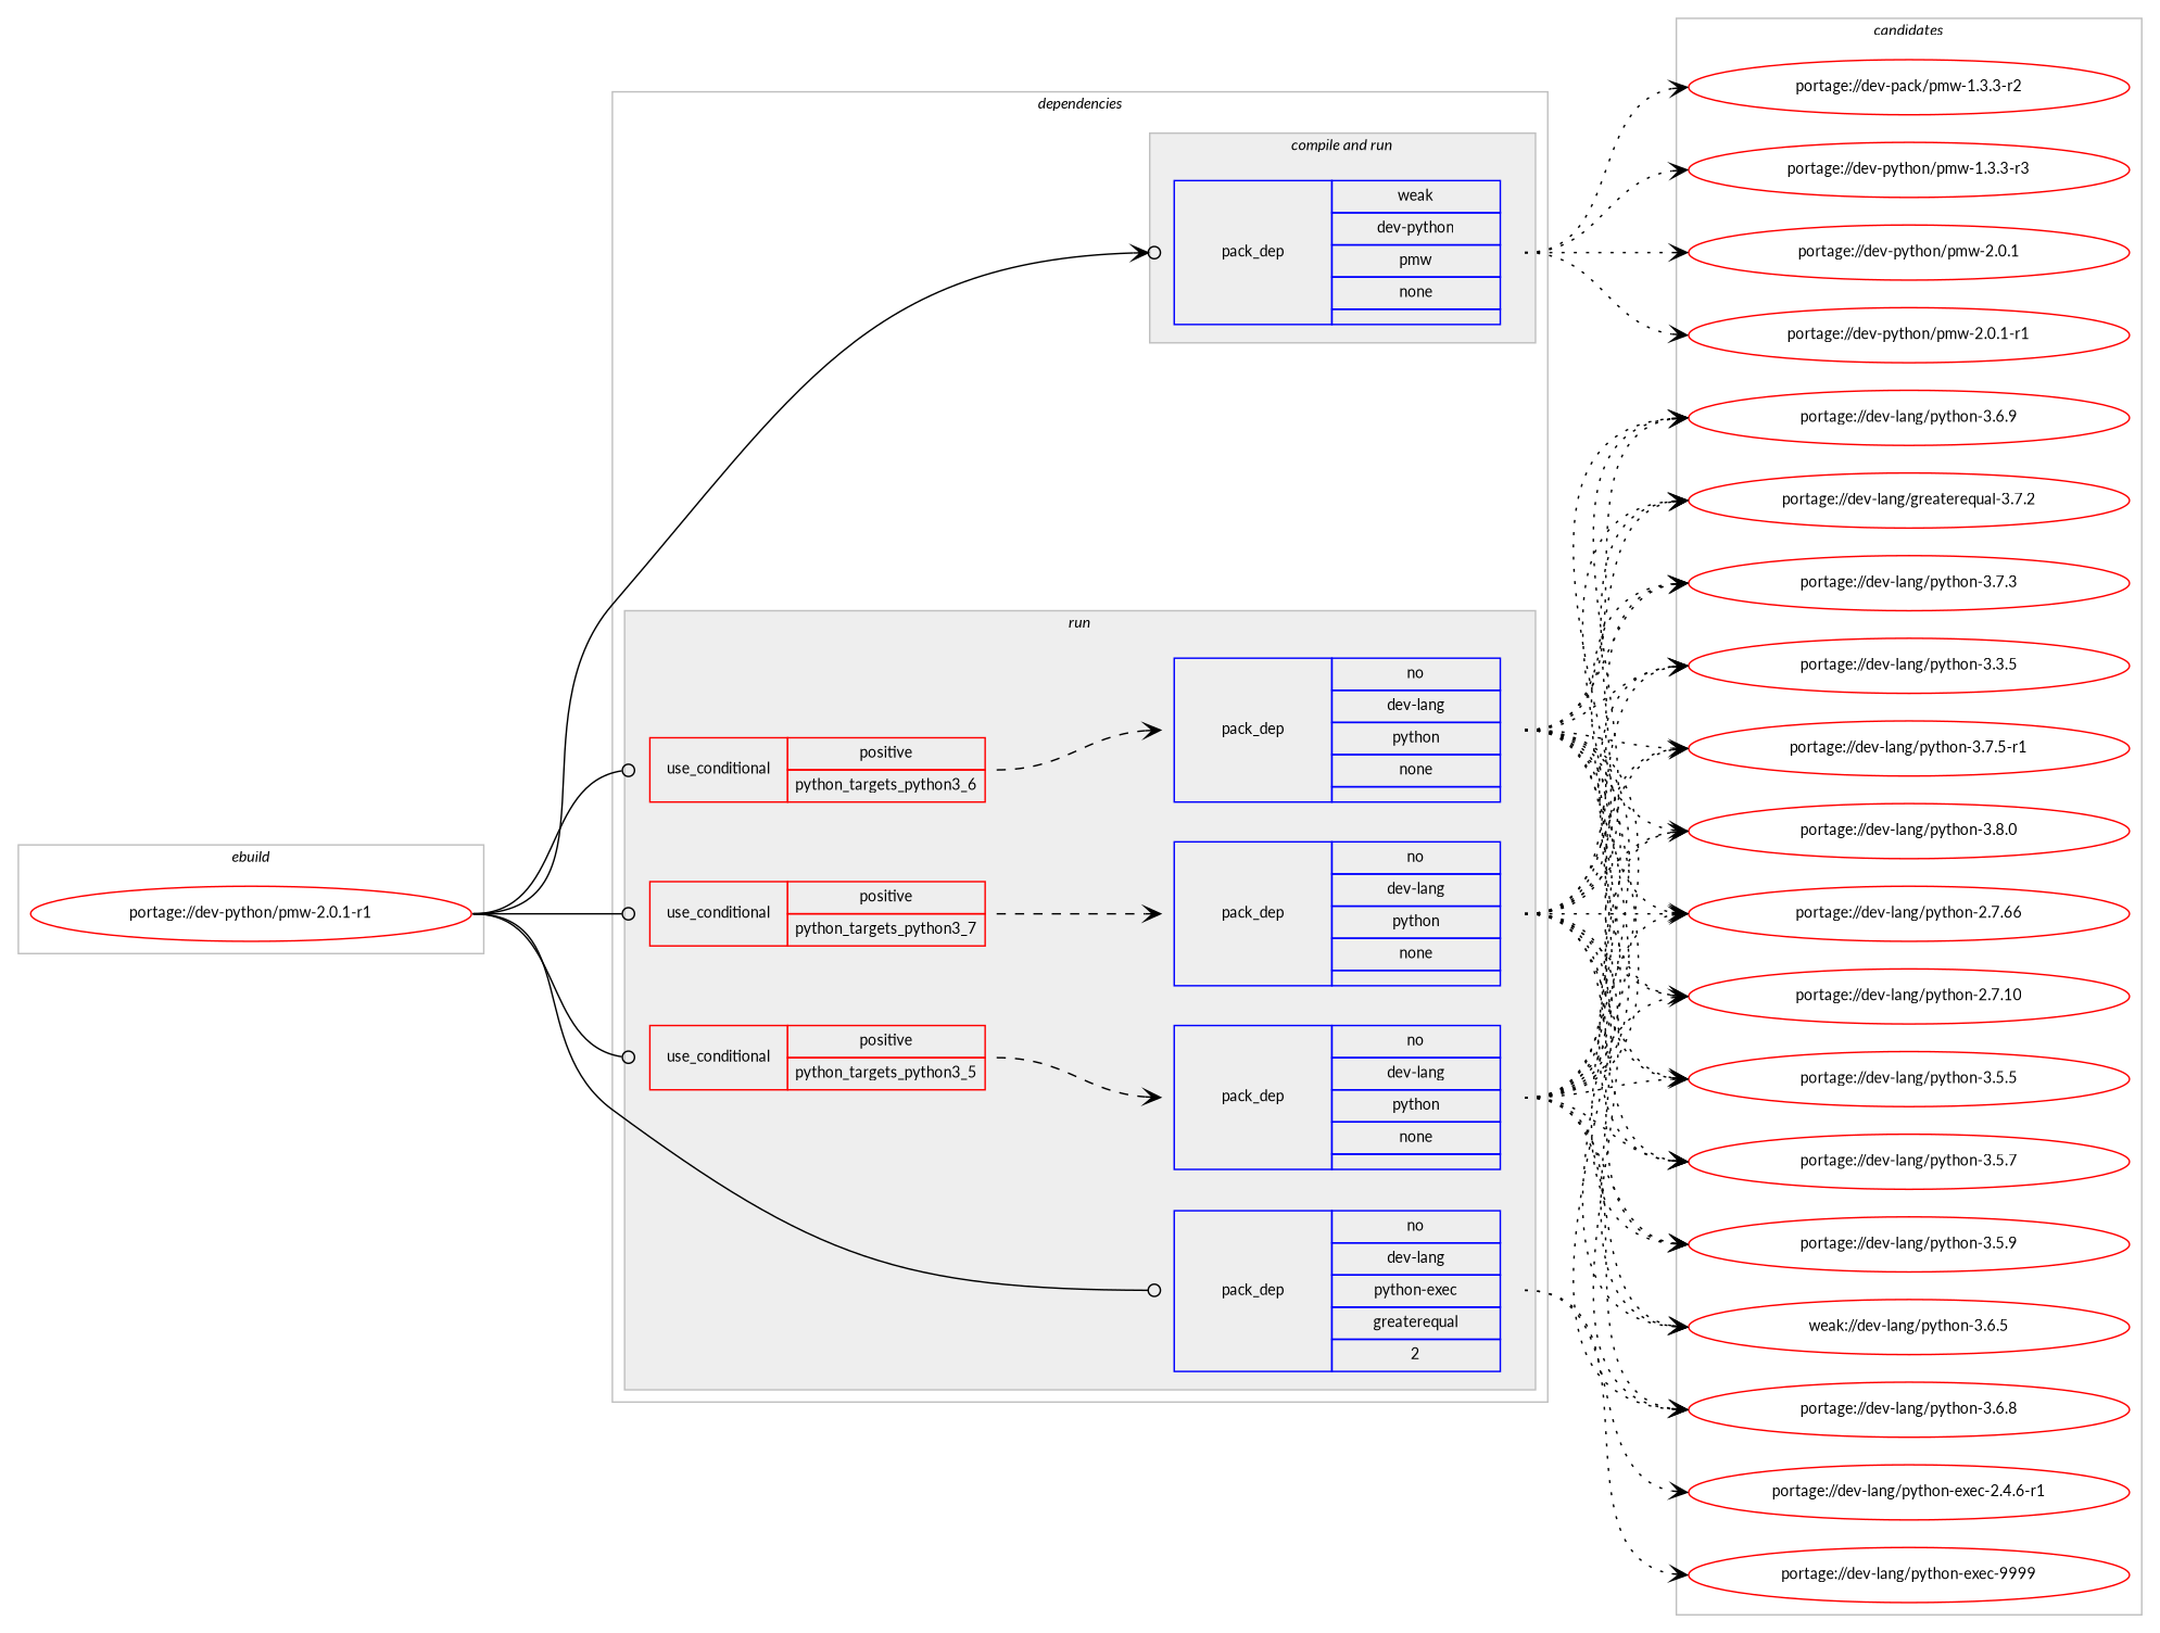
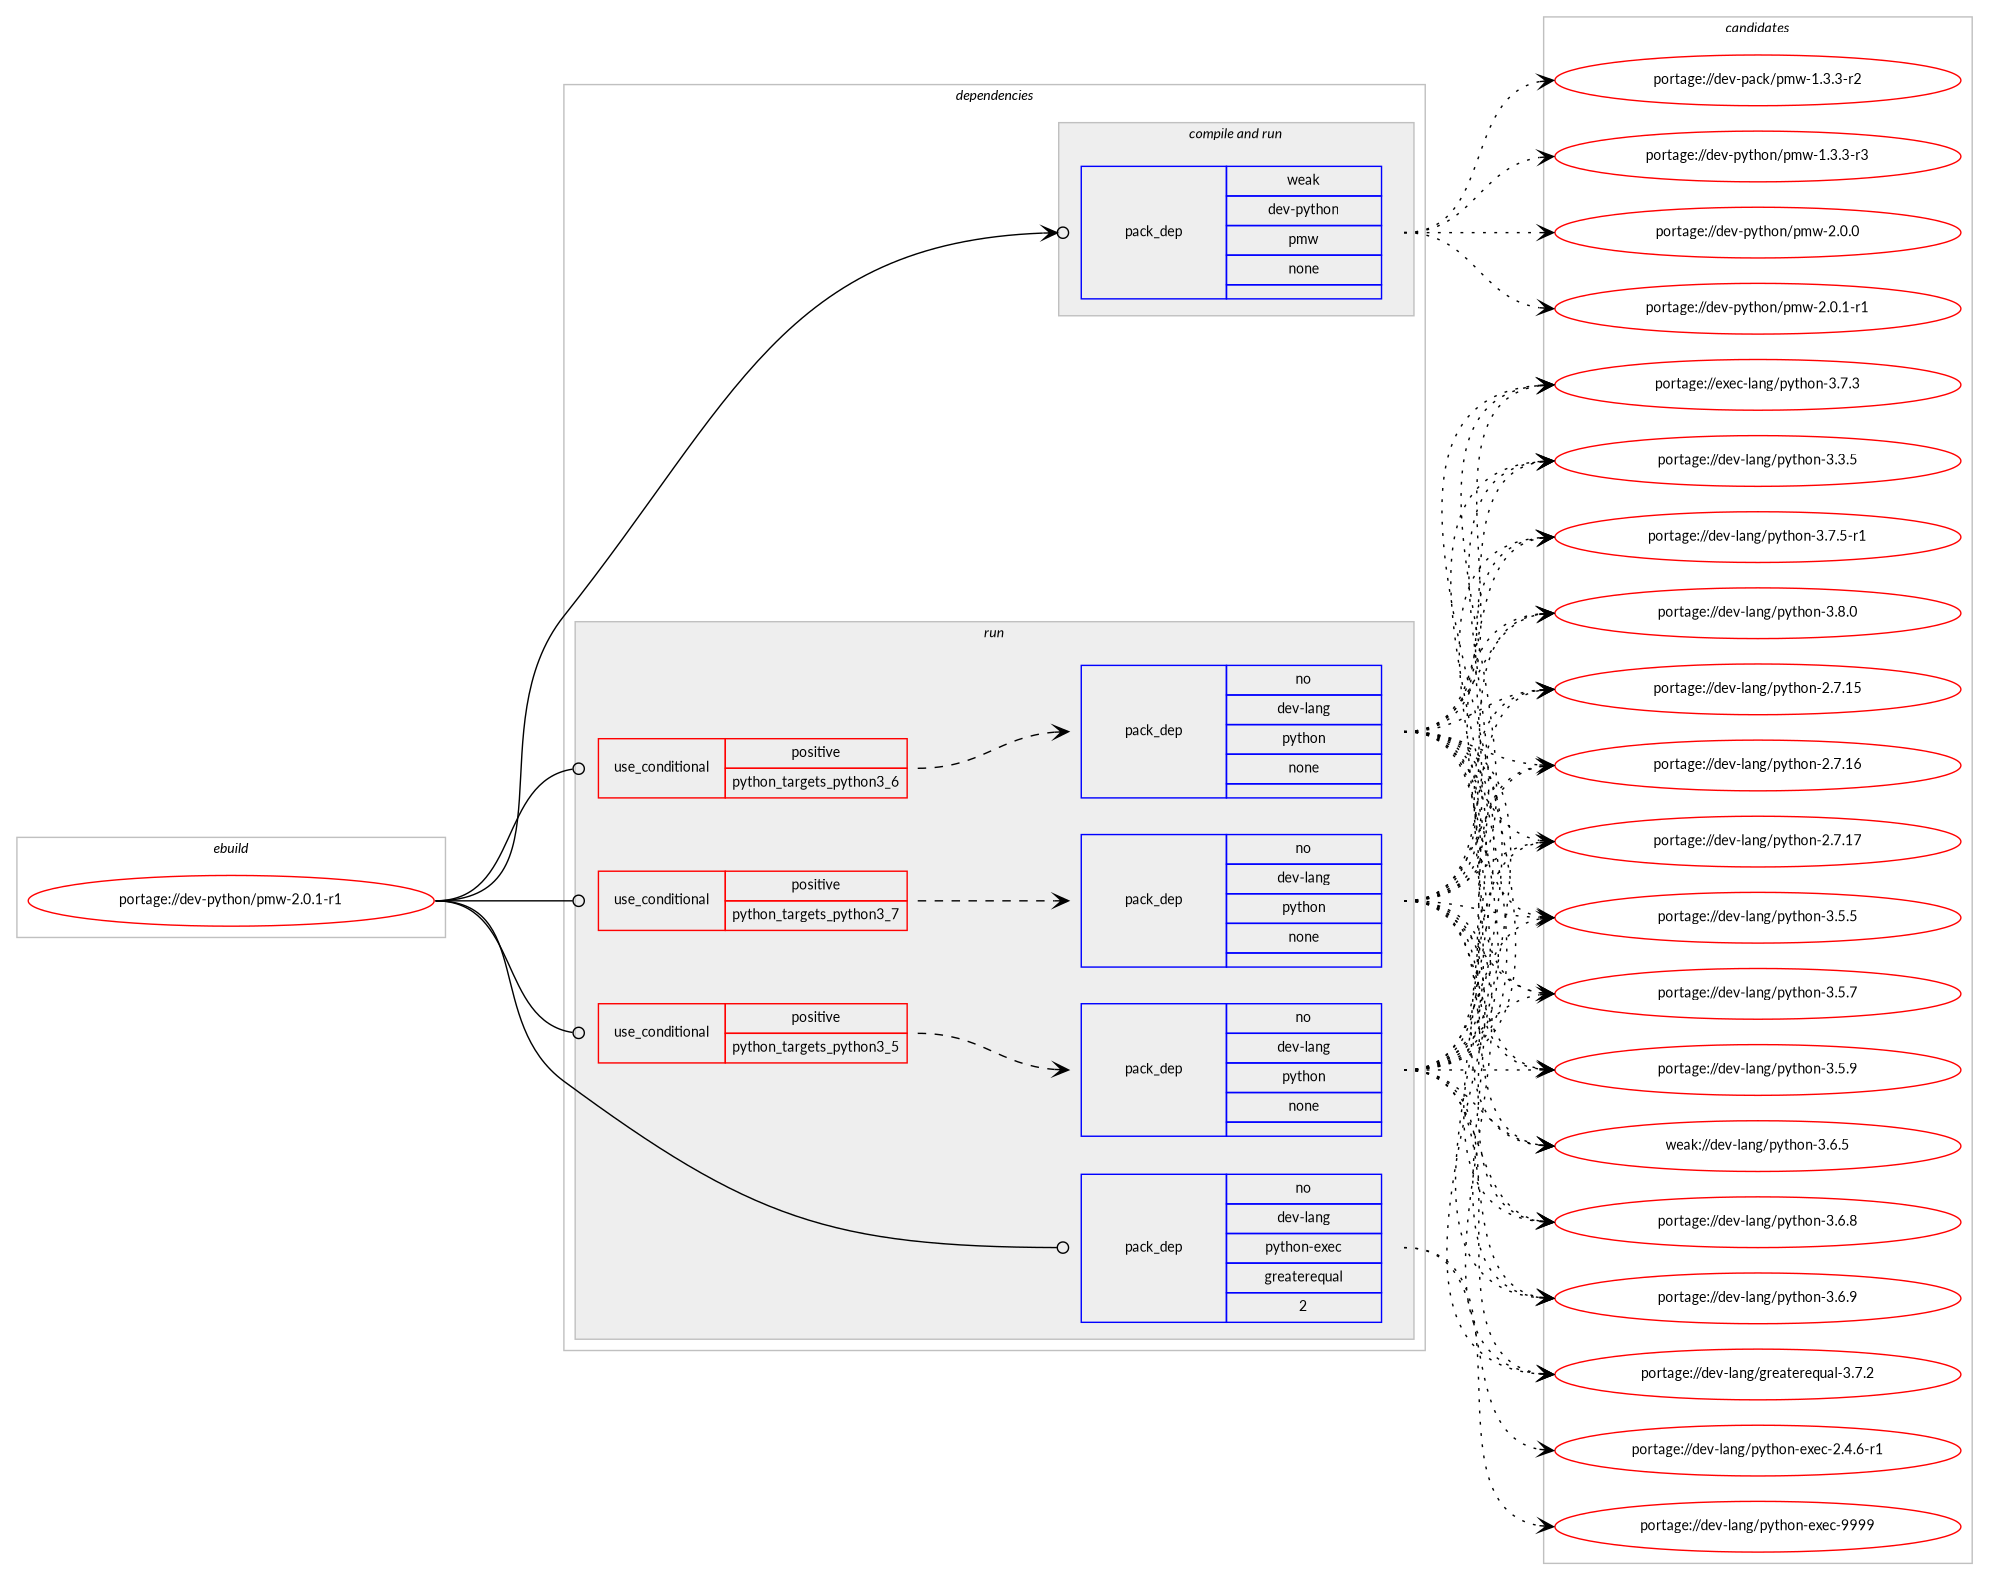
  digraph {
    compound=true
    concentrate=true
    fontname=Lato
    fontsize=10
    newrank=true
    rankdir=LR
    ranksep=1.5
    node [color=red fontname=Lato fontsize=10]
    edge [arrowhead=vee fontname=Lato headport=w style=dotted tailport=e weight=100]
    n1 [label="portage://dev-python/pmw-2.0.1-r1" width=4]
    n2 [color=blue label=<<TABLE BORDER="0" CELLBORDER="1" CELLSPACING="0" CELLPADDING="4" WIDTH="220"><TR><TD ROWSPAN="6" CELLPADDING="30">pack_dep</TD></TR><TR><TD WIDTH="110">weak</TD></TR><TR><TD>dev-python</TD></TR><TR><TD>pmw</TD></TR><TR><TD>none</TD></TR><TR><TD></TD></TR></TABLE>> shape=none]
    n3 [color=blue label=<<TABLE BORDER="0" CELLBORDER="1" CELLSPACING="0" CELLPADDING="4" WIDTH="220"><TR><TD ROWSPAN="6" CELLPADDING="30">pack_dep</TD></TR><TR><TD WIDTH="110">no</TD></TR><TR><TD>dev-lang</TD></TR><TR><TD>python</TD></TR><TR><TD>none</TD></TR><TR><TD></TD></TR></TABLE>> shape=none]
    n4 [label=<<TABLE BORDER="0" CELLBORDER="1" CELLSPACING="0" CELLPADDING="4"><TR><TD ROWSPAN="3" CELLPADDING="10">use_conditional</TD></TR><TR><TD>positive</TD></TR><TR><TD>python_targets_python3_5</TD></TR></TABLE>> shape=none]
    n5 [color=blue label=<<TABLE BORDER="0" CELLBORDER="1" CELLSPACING="0" CELLPADDING="4" WIDTH="220"><TR><TD ROWSPAN="6" CELLPADDING="30">pack_dep</TD></TR><TR><TD WIDTH="110">no</TD></TR><TR><TD>dev-lang</TD></TR><TR><TD>python</TD></TR><TR><TD>none</TD></TR><TR><TD></TD></TR></TABLE>> shape=none]
    n6 [label=<<TABLE BORDER="0" CELLBORDER="1" CELLSPACING="0" CELLPADDING="4"><TR><TD ROWSPAN="3" CELLPADDING="10">use_conditional</TD></TR><TR><TD>positive</TD></TR><TR><TD>python_targets_python3_6</TD></TR></TABLE>> shape=none]
    n7 [color=blue label=<<TABLE BORDER="0" CELLBORDER="1" CELLSPACING="0" CELLPADDING="4" WIDTH="220"><TR><TD ROWSPAN="6" CELLPADDING="30">pack_dep</TD></TR><TR><TD WIDTH="110">no</TD></TR><TR><TD>dev-lang</TD></TR><TR><TD>python</TD></TR><TR><TD>none</TD></TR><TR><TD></TD></TR></TABLE>> shape=none]
    n8 [label=<<TABLE BORDER="0" CELLBORDER="1" CELLSPACING="0" CELLPADDING="4"><TR><TD ROWSPAN="3" CELLPADDING="10">use_conditional</TD></TR><TR><TD>positive</TD></TR><TR><TD>python_targets_python3_7</TD></TR></TABLE>> shape=none]
    n9 [color=blue label=<<TABLE BORDER="0" CELLBORDER="1" CELLSPACING="0" CELLPADDING="4" WIDTH="220"><TR><TD ROWSPAN="6" CELLPADDING="30">pack_dep</TD></TR><TR><TD WIDTH="110">no</TD></TR><TR><TD>dev-lang</TD></TR><TR><TD>python-exec</TD></TR><TR><TD>greaterequal</TD></TR><TR><TD>2</TD></TR></TABLE>> shape=none]
    n10 [label="portage://dev-pack/pmw-1.3.3-r2" width=4]
    n11 [label="portage://dev-python/pmw-1.3.3-r3" width=4]
-   n12 [label="portage://dev-python/pmw-2.0.1" width=4]
+   n12 [label="portage://dev-python/pmw-2.0.0" width=4]
    n13 [label="portage://dev-python/pmw-2.0.1-r1" width=4]
-   n15 [label="portage://dev-lang/python-2.7.66" width=4]
-   n16 [label="portage://dev-lang/python-2.7.10" width=4]
+   n14 [label="portage://dev-lang/python-2.7.15" width=4]
+   n15 [label="portage://dev-lang/python-2.7.16" width=4]
+   n16 [label="portage://dev-lang/python-2.7.17" width=4]
    n17 [label="portage://dev-lang/python-3.5.5" width=4]
    n18 [label="portage://dev-lang/python-3.5.7" width=4]
    n19 [label="portage://dev-lang/python-3.5.9" width=4]
    n20 [label="weak://dev-lang/python-3.6.5" width=4]
    n21 [label="portage://dev-lang/python-3.6.8" width=4]
    n22 [label="portage://dev-lang/python-3.6.9" width=4]
    n23 [label="portage://dev-lang/greaterequal-3.7.2" width=4]
-   n24 [label="portage://dev-lang/python-3.7.3" width=4]
+   n24 [label="portage://exec-lang/python-3.7.3" width=4]
    n25 [label="portage://dev-lang/python-3.3.5" width=4]
    n26 [label="portage://dev-lang/python-3.7.5-r1" width=4]
    n27 [label="portage://dev-lang/python-3.8.0" width=4]
    n28 [label="portage://dev-lang/python-exec-2.4.6-r1" width=4]
    n29 [label="portage://dev-lang/python-exec-9999" width=4]
    subgraph cluster_1 {
      color=gray
      label=<<i>ebuild</i>>
      rank=same
      n1
    }
    subgraph cluster_2 {
      color=gray
      label=<<i>dependencies</i>>
      subgraph cluster_3 {
        color=gray
        fillcolor="#eeeeee"
        label=<<i>compile</i>>
        style=filled
      }
      subgraph cluster_4 {
        color=gray
        fillcolor="#eeeeee"
        label=<<i>compile and run</i>>
        style=filled
        subgraph sub_5 {
          color=gray
          fillcolor="#eeeeee"
          label=<<i>compile and run</i>>
          style=filled
          n2
        }
      }
      subgraph cluster_6 {
        color=gray
        fillcolor="#eeeeee"
        label=<<i>run</i>>
        style=filled
        subgraph sub_7 {
          color=gray
          fillcolor="#eeeeee"
          label=<<i>run</i>>
          style=filled
          n4
          subgraph sub_8 {
            color=gray
            fillcolor="#eeeeee"
            label=<<i>run</i>>
            style=filled
            n3
          }
        }
        subgraph sub_9 {
          color=gray
          fillcolor="#eeeeee"
          label=<<i>run</i>>
          style=filled
          n6
          subgraph sub_10 {
            color=gray
            fillcolor="#eeeeee"
            label=<<i>run</i>>
            style=filled
            n5
          }
        }
        subgraph sub_11 {
          color=gray
          fillcolor="#eeeeee"
          label=<<i>run</i>>
          style=filled
          n8
          subgraph sub_12 {
            color=gray
            fillcolor="#eeeeee"
            label=<<i>run</i>>
            style=filled
            n7
          }
        }
        subgraph sub_13 {
          color=gray
          fillcolor="#eeeeee"
          label=<<i>run</i>>
          style=filled
          n9
        }
      }
    }
    subgraph cluster_14 {
      color=gray
      label=<<i>candidates</i>>
      rank=same
      subgraph sub_15 {
        color=black
        label=<<i>candidates</i>>
        nodesep=1
        rank=same
        n10
        n11
        n12
        n13
      }
      subgraph sub_16 {
        color=black
        label=<<i>candidates</i>>
        nodesep=1
        rank=same
+       n14
        n15
        n16
        n17
        n18
        n19
        n20
        n21
        n22
        n23
        n24
        n25
        n26
        n27
      }
      subgraph sub_17 {
        color=black
        label=<<i>candidates</i>>
        nodesep=1
        rank=same
+       n14
        n15
        n16
        n17
        n18
        n19
        n20
        n21
        n22
        n23
        n24
        n25
        n26
        n27
      }
      subgraph sub_18 {
        color=black
        label=<<i>candidates</i>>
        nodesep=1
        rank=same
+       n14
        n15
        n16
        n17
        n18
        n19
        n20
        n21
        n22
        n23
        n24
        n25
        n26
        n27
      }
      subgraph sub_19 {
        color=black
        label=<<i>candidates</i>>
        nodesep=1
        rank=same
        n28
        n29
      }
    }
    n1 -> n2 [arrowhead=odotvee style=solid weight=20]
    n1 -> n4 [arrowhead=odot style=solid weight=20]
    n1 -> n6 [arrowhead=odot style=solid weight=20]
    n1 -> n8 [arrowhead=odot style=solid weight=20]
    n1 -> n9 [arrowhead=odot style=solid weight=20]
    n2 -> n10
    n2 -> n11
    n2 -> n12
    n2 -> n13
+   n3 -> n14
    n3 -> n15
    n3 -> n16
    n3 -> n17
    n3 -> n18
    n3 -> n19
    n3 -> n20
    n3 -> n21
    n3 -> n22
    n3 -> n23
    n3 -> n24
    n3 -> n25
    n3 -> n26
    n3 -> n27
    n4 -> n3 [style=dashed weight=20]
+   n5 -> n14
    n5 -> n15
    n5 -> n16
    n5 -> n17
    n5 -> n18
    n5 -> n19
    n5 -> n20
    n5 -> n21
    n5 -> n22
    n5 -> n23
    n5 -> n24
    n5 -> n25
    n5 -> n26
    n5 -> n27
    n6 -> n5 [style=dashed weight=20]
+   n7 -> n14
    n7 -> n15
    n7 -> n16
    n7 -> n17
    n7 -> n18
    n7 -> n19
    n7 -> n20
    n7 -> n21
    n7 -> n22
    n7 -> n23
    n7 -> n24
    n7 -> n25
    n7 -> n26
    n7 -> n27
    n8 -> n7 [style=dashed weight=20]
    n9 -> n28
    n9 -> n29
  }
